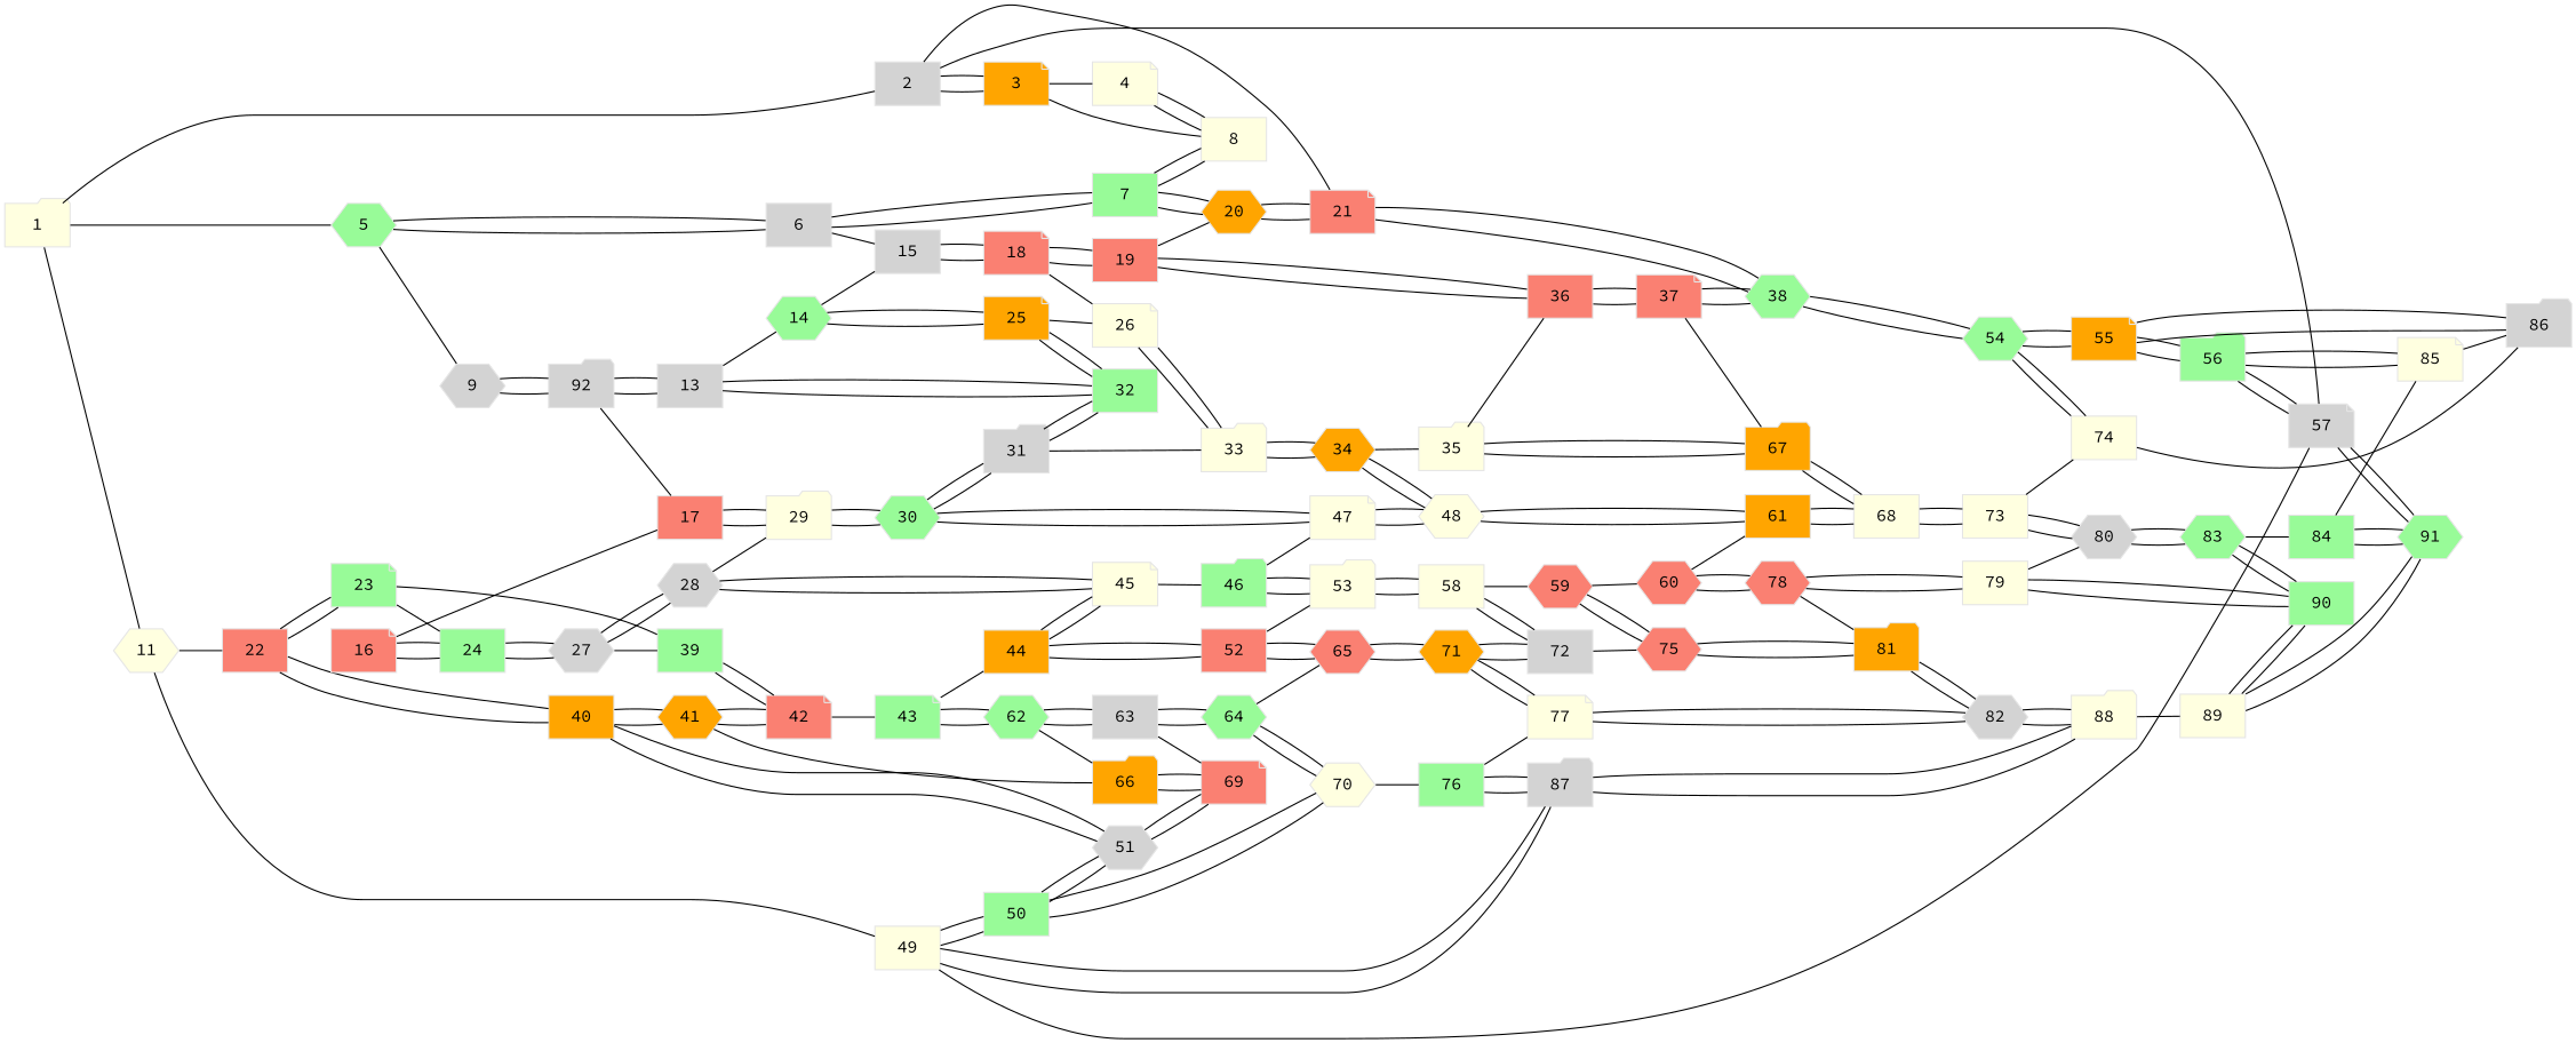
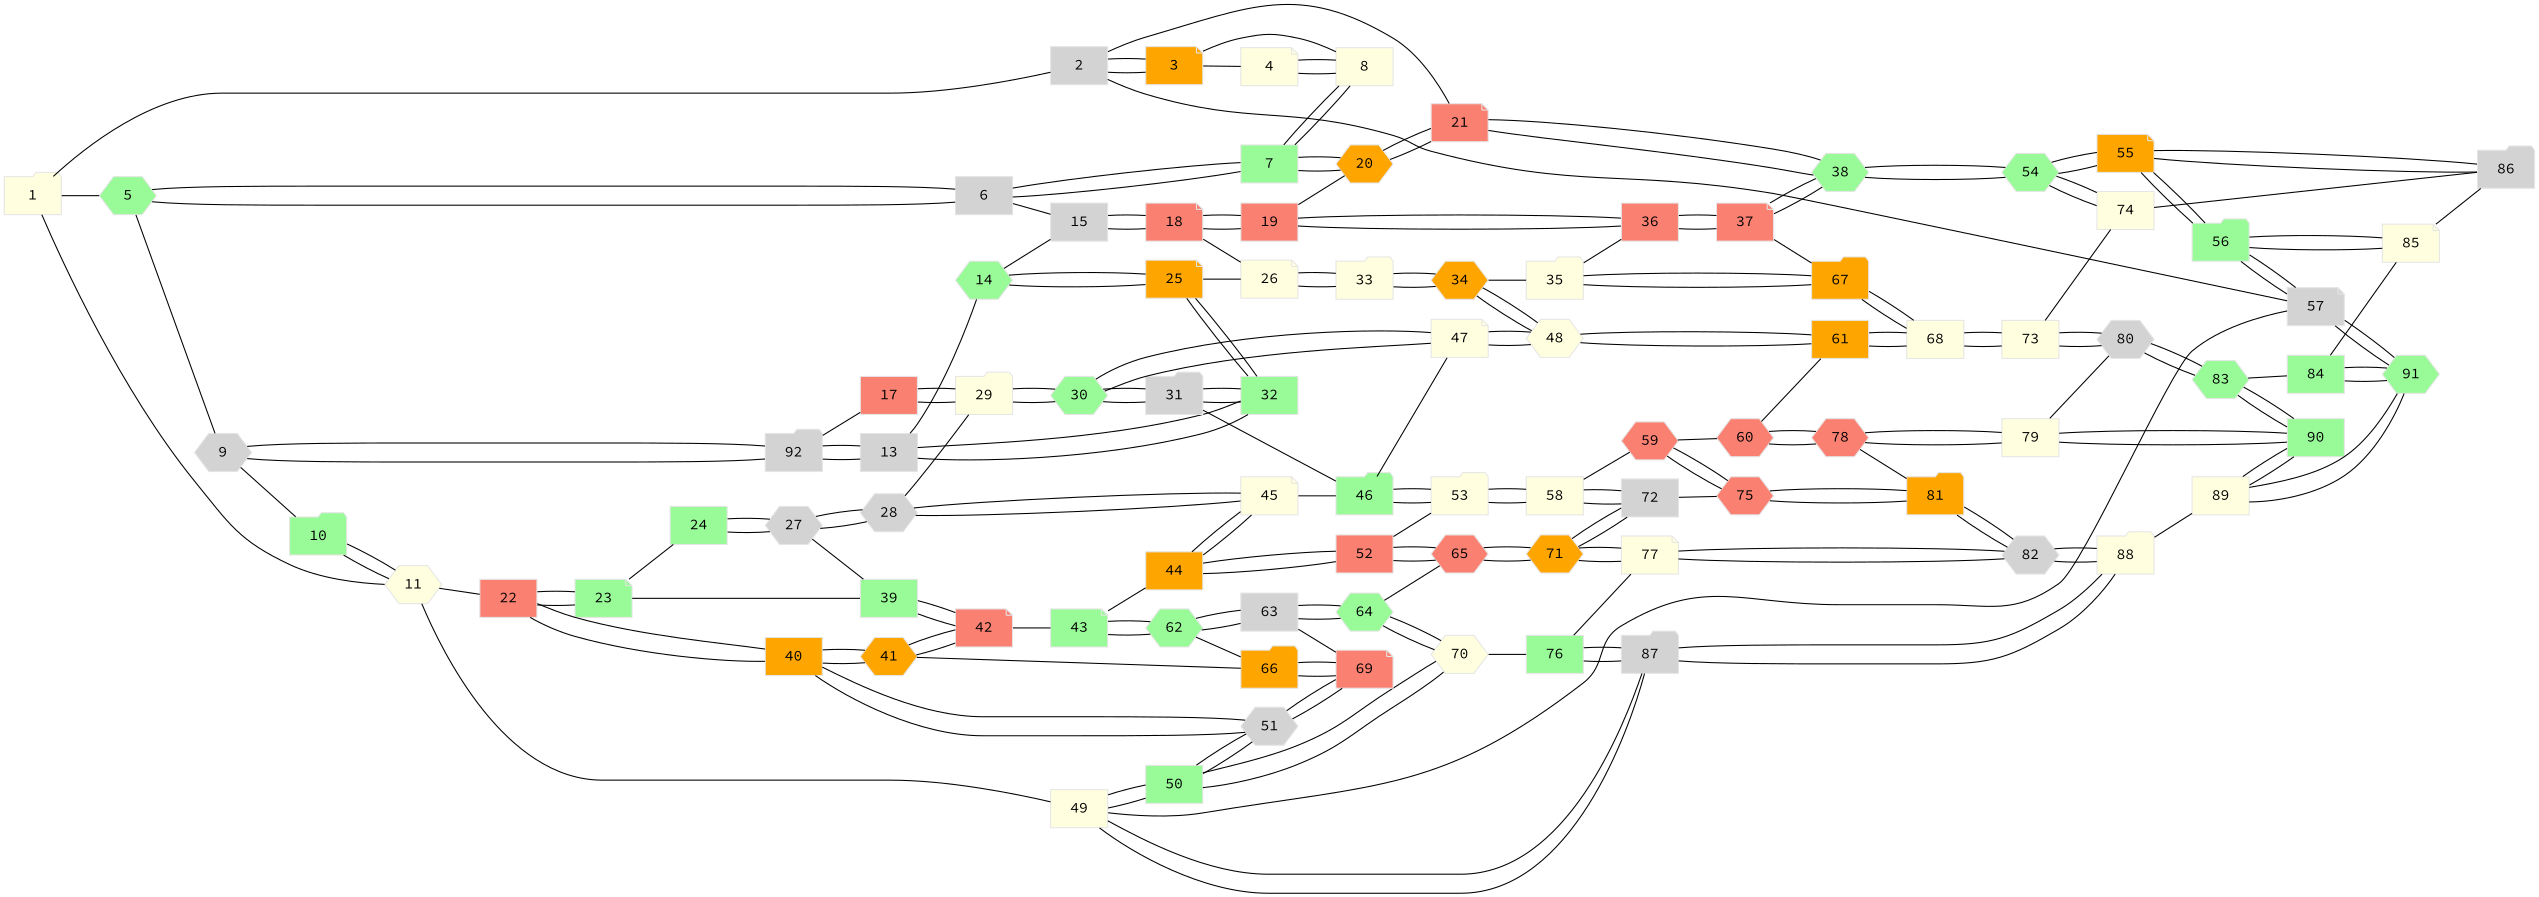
  graph {
    fontname="Source Code Pro"
    rankdir=LR
    node [color=gray90 fillcolor=lightyellow fontname="Source Code Pro" shape=box style=filled]
    edge [fontname="Source Code Pro"]
    1 [shape=folder]
    2 [fillcolor=lightgrey]
    5 [fillcolor=palegreen shape=hexagon]
    11 [shape=hexagon]
    3 [fillcolor=orange shape=note]
    21 [fillcolor=salmon shape=note]
    57 [fillcolor=lightgrey shape=note]
    6 [fillcolor=lightgrey]
    9 [fillcolor=lightgrey shape=hexagon]
    22 [fillcolor=salmon]
    49
    4 [shape=note]
    8
    38 [fillcolor=palegreen shape=hexagon]
    91 [fillcolor=palegreen shape=hexagon]
    7 [fillcolor=palegreen]
    15 [fillcolor=lightgrey]
+   10 [fillcolor=palegreen shape=folder]
    n19 [fillcolor=lightgrey label=92 shape=folder]
    20 [fillcolor=orange shape=hexagon]
    18 [fillcolor=salmon shape=note]
    13 [fillcolor=lightgrey]
    17 [fillcolor=salmon]
-   16 [fillcolor=salmon shape=note]
    24 [fillcolor=palegreen]
    23 [fillcolor=palegreen shape=note]
    40 [fillcolor=orange]
    50 [fillcolor=palegreen]
    87 [fillcolor=lightgrey shape=folder]
    14 [fillcolor=palegreen shape=hexagon]
    32 [fillcolor=palegreen]
    29 [shape=folder]
    25 [fillcolor=orange shape=note]
    26 [shape=note]
    19 [fillcolor=salmon]
    27 [fillcolor=lightgrey shape=hexagon]
    30 [fillcolor=palegreen shape=hexagon]
    36 [fillcolor=salmon]
    33 [shape=folder]
    37 [fillcolor=salmon shape=note]
    54 [fillcolor=palegreen shape=hexagon]
    39 [fillcolor=palegreen]
    41 [fillcolor=orange shape=hexagon]
    51 [fillcolor=lightgrey shape=hexagon]
    42 [fillcolor=salmon shape=note]
    28 [fillcolor=lightgrey shape=hexagon]
    34 [fillcolor=orange shape=hexagon]
    45 [shape=note]
    46 [fillcolor=palegreen shape=folder]
    31 [fillcolor=lightgrey shape=folder]
    47 [shape=note]
    48 [shape=hexagon]
    35 [shape=folder]
    67 [fillcolor=orange shape=folder]
    61 [fillcolor=orange]
    68
    55 [fillcolor=orange shape=note]
    74
    43 [fillcolor=palegreen shape=note]
    66 [fillcolor=orange shape=folder]
    69 [fillcolor=salmon shape=note]
    44 [fillcolor=orange]
    62 [fillcolor=palegreen shape=hexagon]
    52 [fillcolor=salmon]
    63 [fillcolor=lightgrey]
    53 [shape=folder]
    65 [fillcolor=salmon shape=hexagon]
    58
    70 [shape=hexagon]
    88 [shape=folder]
    76 [fillcolor=palegreen]
    71 [fillcolor=orange shape=hexagon]
    59 [fillcolor=salmon shape=hexagon]
    72 [fillcolor=lightgrey]
    56 [fillcolor=palegreen shape=folder]
    86 [fillcolor=lightgrey shape=folder]
    85 [shape=note]
    60 [fillcolor=salmon shape=hexagon]
    75 [fillcolor=salmon shape=hexagon]
    78 [fillcolor=salmon shape=hexagon]
    81 [fillcolor=orange shape=folder]
    79
    73
    64 [fillcolor=palegreen shape=hexagon]
    77 [shape=note]
    80 [fillcolor=lightgrey shape=hexagon]
    82 [fillcolor=lightgrey shape=hexagon]
    83 [fillcolor=palegreen shape=hexagon]
    90 [fillcolor=palegreen]
    84 [fillcolor=palegreen]
    89
    1 -- 2
    1 -- 5
    1 -- 11
    2 -- 3
    2 -- 3
    2 -- 21
    2 -- 57
    5 -- 6
    5 -- 6
    5 -- 9
    11 -- 22
    11 -- 49
    3 -- 4
    3 -- 8
    21 -- 38
    21 -- 38
    57 -- 91
    57 -- 91
    6 -- 7
    6 -- 7
    6 -- 15
+   9 -- 10
    9 -- n19
    9 -- n19
    22 -- 23
    22 -- 23
    22 -- 40
    22 -- 40
    49 -- 57
    49 -- 50
    49 -- 50
    49 -- 87
    49 -- 87
    4 -- 8
    4 -- 8
    38 -- 54
    38 -- 54
    7 -- 8
    7 -- 8
    7 -- 20
    7 -- 20
    15 -- 18
    15 -- 18
+   10 -- 11
+   10 -- 11
    n19 -- 13
    n19 -- 13
    n19 -- 17
    20 -- 21
    20 -- 21
    18 -- 26
    18 -- 19
    18 -- 19
    13 -- 14
    13 -- 32
    13 -- 32
    17 -- 29
    17 -- 29
-   16 -- 17
-   16 -- 24
-   16 -- 24
    24 -- 27
    24 -- 27
    23 -- 24
    23 -- 39
    40 -- 41
    40 -- 41
    40 -- 51
    40 -- 51
    50 -- 51
    50 -- 51
    50 -- 70
    50 -- 70
    87 -- 88
    87 -- 88
    14 -- 15
    14 -- 25
    14 -- 25
    29 -- 30
    29 -- 30
    25 -- 32
    25 -- 32
    25 -- 26
    26 -- 33
    26 -- 33
    19 -- 20
    19 -- 36
    19 -- 36
    27 -- 39
    27 -- 28
    27 -- 28
    30 -- 31
    30 -- 31
    30 -- 47
    30 -- 47
    36 -- 37
    36 -- 37
    33 -- 34
    33 -- 34
    37 -- 38
    37 -- 38
    37 -- 67
    54 -- 55
    54 -- 55
    54 -- 74
    54 -- 74
    39 -- 42
    39 -- 42
    41 -- 42
    41 -- 42
    41 -- 66
    51 -- 69
    51 -- 69
    42 -- 43
    28 -- 29
    28 -- 45
    28 -- 45
    34 -- 48
    34 -- 48
    34 -- 35
    45 -- 46
    46 -- 47
    46 -- 53
    46 -- 53
    31 -- 32
    31 -- 32
-   31 -- 33
+   31 -- 46
    47 -- 48
    47 -- 48
    48 -- 61
    48 -- 61
    35 -- 36
    35 -- 67
    35 -- 67
    67 -- 68
    67 -- 68
    61 -- 68
    61 -- 68
    68 -- 73
    68 -- 73
    55 -- 56
    55 -- 56
    55 -- 86
    55 -- 86
    74 -- 86
    43 -- 44
    43 -- 62
    43 -- 62
    66 -- 69
    66 -- 69
    44 -- 45
    44 -- 45
    44 -- 52
    44 -- 52
    62 -- 66
    62 -- 63
    62 -- 63
    52 -- 53
    52 -- 65
    52 -- 65
    63 -- 69
    63 -- 64
    63 -- 64
    53 -- 58
    53 -- 58
    65 -- 71
    65 -- 71
    58 -- 59
    58 -- 72
    58 -- 72
    70 -- 76
    88 -- 89
    76 -- 87
    76 -- 87
    76 -- 77
    71 -- 72
    71 -- 72
    71 -- 77
    71 -- 77
    59 -- 60
    59 -- 75
    59 -- 75
    72 -- 75
    56 -- 57
    56 -- 57
    56 -- 85
    56 -- 85
    85 -- 86
    60 -- 61
    60 -- 78
    60 -- 78
    75 -- 81
    75 -- 81
    78 -- 81
    78 -- 79
    78 -- 79
    81 -- 82
    81 -- 82
    79 -- 80
    79 -- 90
    79 -- 90
    73 -- 74
    73 -- 80
    73 -- 80
    64 -- 65
    64 -- 70
    64 -- 70
    77 -- 82
    77 -- 82
    80 -- 83
    80 -- 83
    82 -- 88
    82 -- 88
    83 -- 90
    83 -- 90
    83 -- 84
    84 -- 91
    84 -- 91
    84 -- 85
    89 -- 91
    89 -- 91
    89 -- 90
    89 -- 90
  }
